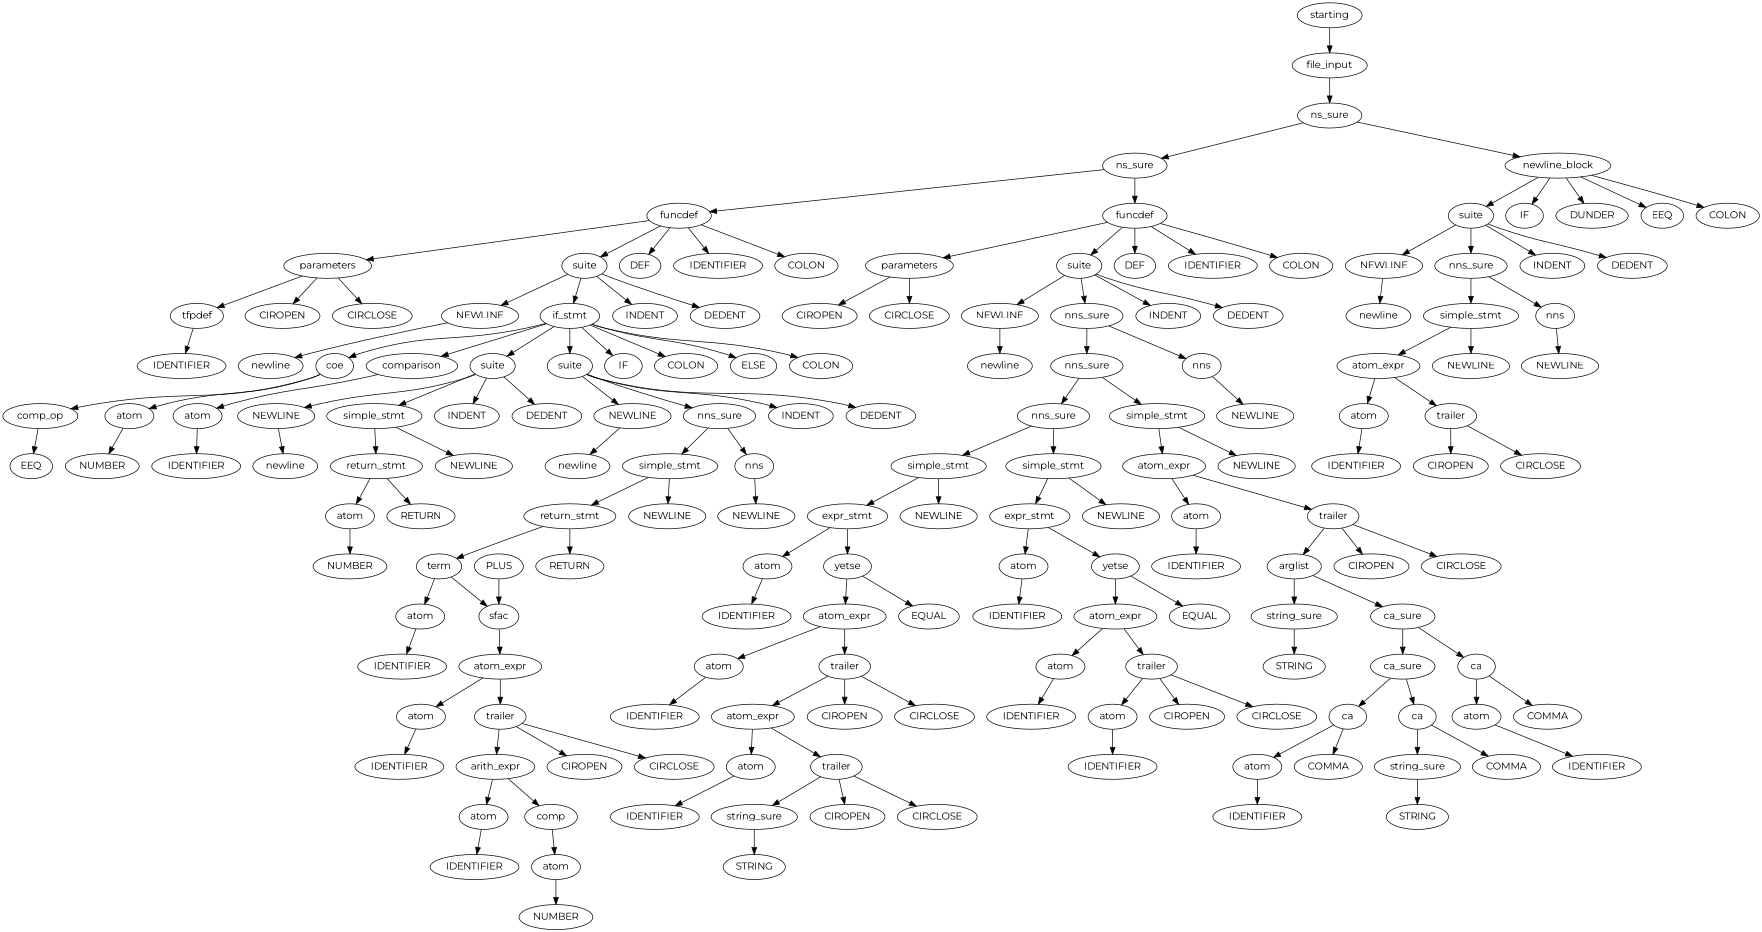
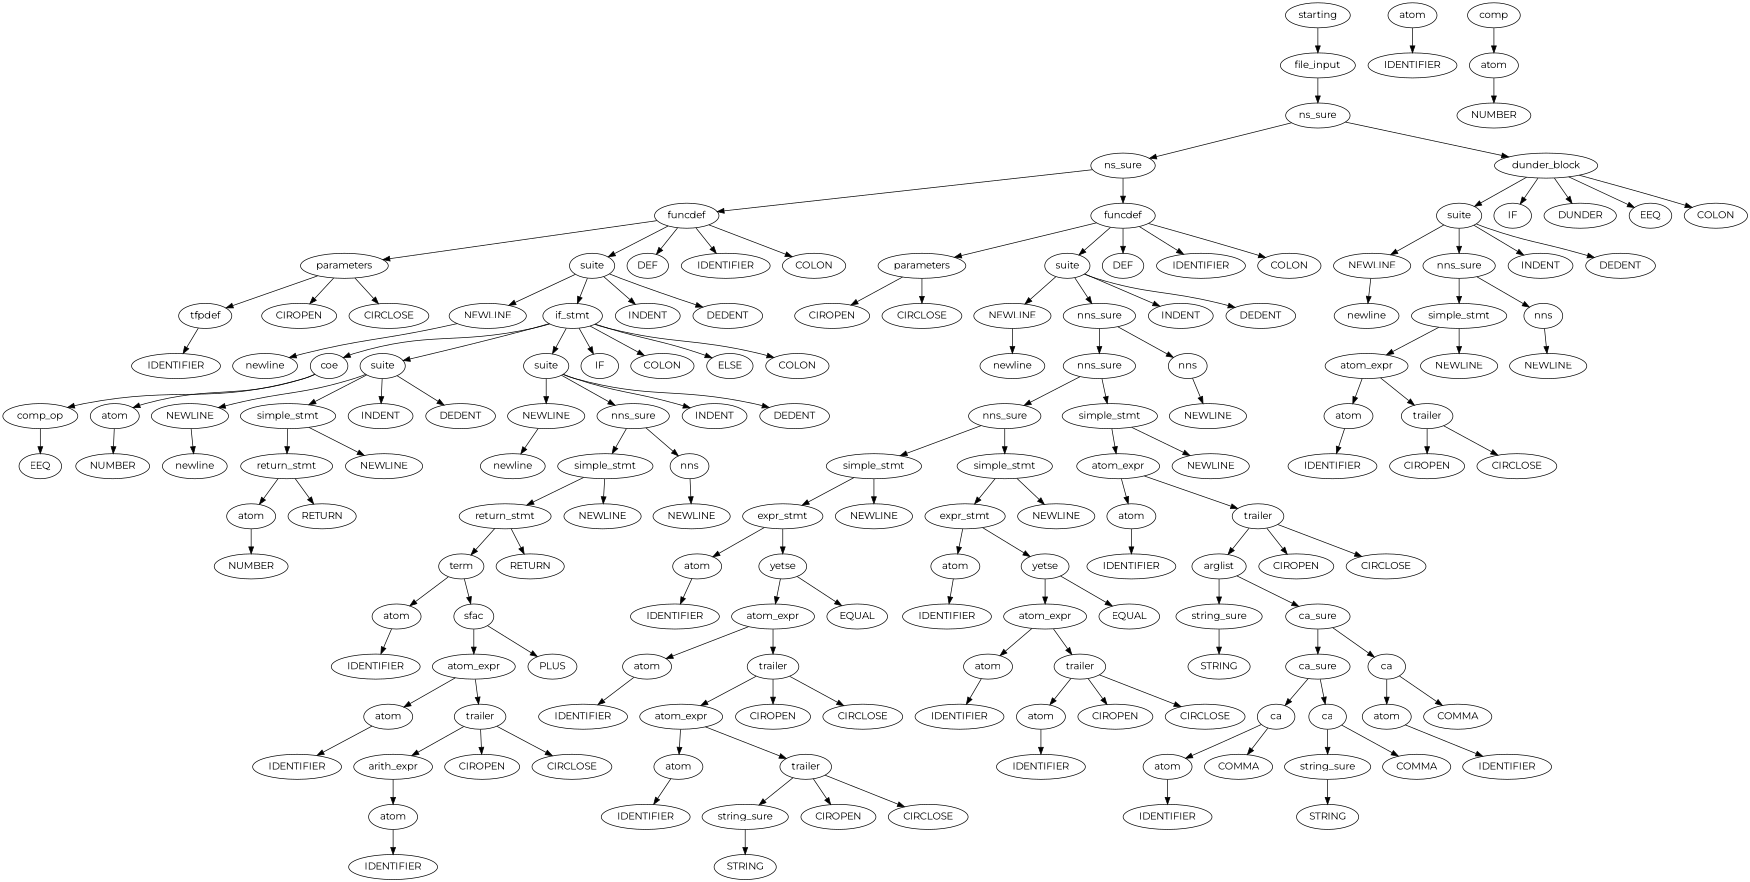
  digraph {
    fontname=Montserrat
    ordering=out
    node [fontname=Montserrat]
    edge [fontname=Montserrat]
    n1 [label=tfpdef]
    n2 [label=IDENTIFIER]
    n3 [label=parameters]
    n4 [label=CIROPEN]
    n5 [label=CIRCLOSE]
    n6 [label=NEWLINE]
    n7 [label=newline]
    n8 [label=atom]
    n9 [label=IDENTIFIER]
    n10 [label=comp_op]
    n11 [label=EEQ]
    n12 [label=atom]
    n13 [label=NUMBER]
    n14 [label=coe]
-   n15 [label=comparison]
    n16 [label=NEWLINE]
    n17 [label=newline]
    n18 [label=atom]
    n19 [label=NUMBER]
    n20 [label=return_stmt]
    n21 [label=RETURN]
    n22 [label=simple_stmt]
    n23 [label=NEWLINE]
    n24 [label=suite]
    n25 [label=INDENT]
    n26 [label=DEDENT]
    n27 [label=NEWLINE]
    n28 [label=newline]
    n29 [label=atom]
    n30 [label=IDENTIFIER]
    n31 [label=atom]
    n32 [label=IDENTIFIER]
    n33 [label=atom]
    n34 [label=IDENTIFIER]
    n35 [label=atom]
    n36 [label=NUMBER]
    n37 [label=comp]
    n38 [label=arith_expr]
    n39 [label=trailer]
    n40 [label=CIROPEN]
    n41 [label=CIRCLOSE]
    n42 [label=atom_expr]
    n43 [label=sfac]
    n44 [label=PLUS]
    n45 [label=term]
    n46 [label=return_stmt]
    n47 [label=RETURN]
    n48 [label=simple_stmt]
    n49 [label=NEWLINE]
    n50 [label=nns]
    n51 [label=NEWLINE]
    n52 [label=nns_sure]
    n53 [label=suite]
    n54 [label=INDENT]
    n55 [label=DEDENT]
    n56 [label=if_stmt]
    n57 [label=IF]
    n58 [label=COLON]
    n59 [label=ELSE]
    n60 [label=COLON]
    n61 [label=suite]
    n62 [label=INDENT]
    n63 [label=DEDENT]
    n64 [label=funcdef]
    n65 [label=DEF]
    n66 [label=IDENTIFIER]
    n67 [label=COLON]
    n68 [label=parameters]
    n69 [label=CIROPEN]
    n70 [label=CIRCLOSE]
    n71 [label=NEWLINE]
    n72 [label=newline]
    n73 [label=atom]
    n74 [label=IDENTIFIER]
    n75 [label=atom]
    n76 [label=IDENTIFIER]
    n77 [label=atom]
    n78 [label=IDENTIFIER]
    n79 [label=string_sure]
    n80 [label=STRING]
    n81 [label=trailer]
    n82 [label=CIROPEN]
    n83 [label=CIRCLOSE]
    n84 [label=atom_expr]
    n85 [label=trailer]
    n86 [label=CIROPEN]
    n87 [label=CIRCLOSE]
    n88 [label=atom_expr]
    n89 [label=yetse]
    n90 [label=EQUAL]
    n91 [label=expr_stmt]
    n92 [label=simple_stmt]
    n93 [label=NEWLINE]
    n94 [label=atom]
    n95 [label=IDENTIFIER]
    n96 [label=atom]
    n97 [label=IDENTIFIER]
    n98 [label=atom]
    n99 [label=IDENTIFIER]
    n100 [label=trailer]
    n101 [label=CIROPEN]
    n102 [label=CIRCLOSE]
    n103 [label=atom_expr]
    n104 [label=yetse]
    n105 [label=EQUAL]
    n106 [label=expr_stmt]
    n107 [label=simple_stmt]
    n108 [label=NEWLINE]
    n109 [label=nns_sure]
    n110 [label=atom]
    n111 [label=IDENTIFIER]
    n112 [label=string_sure]
    n113 [label=STRING]
    n114 [label=atom]
    n115 [label=IDENTIFIER]
    n116 [label=ca]
    n117 [label=COMMA]
    n118 [label=string_sure]
    n119 [label=STRING]
    n120 [label=ca]
    n121 [label=COMMA]
    n122 [label=ca_sure]
    n123 [label=atom]
    n124 [label=IDENTIFIER]
    n125 [label=ca]
    n126 [label=COMMA]
    n127 [label=ca_sure]
    n128 [label=arglist]
    n129 [label=trailer]
    n130 [label=CIROPEN]
    n131 [label=CIRCLOSE]
    n132 [label=atom_expr]
    n133 [label=simple_stmt]
    n134 [label=NEWLINE]
    n135 [label=nns_sure]
    n136 [label=nns]
    n137 [label=NEWLINE]
    n138 [label=nns_sure]
    n139 [label=suite]
    n140 [label=INDENT]
    n141 [label=DEDENT]
    n142 [label=funcdef]
    n143 [label=DEF]
    n144 [label=IDENTIFIER]
    n145 [label=COLON]
    n146 [label=ns_sure]
    n147 [label=NEWLINE]
    n148 [label=newline]
    n149 [label=atom]
    n150 [label=IDENTIFIER]
    n151 [label=trailer]
    n152 [label=CIROPEN]
    n153 [label=CIRCLOSE]
    n154 [label=atom_expr]
    n155 [label=simple_stmt]
    n156 [label=NEWLINE]
    n157 [label=nns]
    n158 [label=NEWLINE]
    n159 [label=nns_sure]
    n160 [label=suite]
    n161 [label=INDENT]
    n162 [label=DEDENT]
-   n163 [label=newline_block]
+   n163 [label=dunder_block]
    n164 [label=IF]
    n165 [label=DUNDER]
    n166 [label=EEQ]
    n167 [label=COLON]
    n168 [label=ns_sure]
    n169 [label=file_input]
    n170 [label=starting]
    n1 -> n2
    n3 -> n1
    n3 -> n4
    n3 -> n5
    n6 -> n7
    n8 -> n9
    n10 -> n11
    n12 -> n13
    n14 -> n10
    n14 -> n12
-   n15 -> n8
    n16 -> n17
    n18 -> n19
    n20 -> n18
    n20 -> n21
    n22 -> n20
    n22 -> n23
    n24 -> n16
    n24 -> n22
    n24 -> n25
    n24 -> n26
    n27 -> n28
    n29 -> n30
    n31 -> n32
    n33 -> n34
    n35 -> n36
    n37 -> n35
    n38 -> n33
-   n38 -> n37
    n39 -> n38
    n39 -> n40
    n39 -> n41
    n42 -> n31
    n42 -> n39
    n43 -> n42
-   n44 -> n43
+   n43 -> n44
    n45 -> n29
    n45 -> n43
    n46 -> n45
    n46 -> n47
    n48 -> n46
    n48 -> n49
    n50 -> n51
    n52 -> n48
    n52 -> n50
    n53 -> n27
    n53 -> n52
    n53 -> n54
    n53 -> n55
    n56 -> n14
-   n56 -> n15
    n56 -> n24
    n56 -> n53
    n56 -> n57
    n56 -> n58
    n56 -> n59
    n56 -> n60
    n61 -> n6
    n61 -> n56
    n61 -> n62
    n61 -> n63
    n64 -> n3
    n64 -> n61
    n64 -> n65
    n64 -> n66
    n64 -> n67
    n68 -> n69
    n68 -> n70
    n71 -> n72
    n73 -> n74
    n75 -> n76
    n77 -> n78
    n79 -> n80
    n81 -> n79
    n81 -> n82
    n81 -> n83
    n84 -> n77
    n84 -> n81
    n85 -> n84
    n85 -> n86
    n85 -> n87
    n88 -> n75
    n88 -> n85
    n89 -> n88
    n89 -> n90
    n91 -> n73
    n91 -> n89
    n92 -> n91
    n92 -> n93
    n94 -> n95
    n96 -> n97
    n98 -> n99
    n100 -> n98
    n100 -> n101
    n100 -> n102
    n103 -> n96
    n103 -> n100
    n104 -> n103
    n104 -> n105
    n106 -> n94
    n106 -> n104
    n107 -> n106
    n107 -> n108
    n109 -> n92
    n109 -> n107
    n110 -> n111
    n112 -> n113
    n114 -> n115
    n116 -> n114
    n116 -> n117
    n118 -> n119
    n120 -> n118
    n120 -> n121
    n122 -> n116
    n122 -> n120
    n123 -> n124
    n125 -> n123
    n125 -> n126
    n127 -> n122
    n127 -> n125
    n128 -> n112
    n128 -> n127
    n129 -> n128
    n129 -> n130
    n129 -> n131
    n132 -> n110
    n132 -> n129
    n133 -> n132
    n133 -> n134
    n135 -> n109
    n135 -> n133
    n136 -> n137
    n138 -> n135
    n138 -> n136
    n139 -> n71
    n139 -> n138
    n139 -> n140
    n139 -> n141
    n142 -> n68
    n142 -> n139
    n142 -> n143
    n142 -> n144
    n142 -> n145
    n146 -> n64
    n146 -> n142
    n147 -> n148
    n149 -> n150
    n151 -> n152
    n151 -> n153
    n154 -> n149
    n154 -> n151
    n155 -> n154
    n155 -> n156
    n157 -> n158
    n159 -> n155
    n159 -> n157
    n160 -> n147
    n160 -> n159
    n160 -> n161
    n160 -> n162
    n163 -> n160
    n163 -> n164
    n163 -> n165
    n163 -> n166
    n163 -> n167
    n168 -> n146
    n168 -> n163
    n169 -> n168
    n170 -> n169
  }
